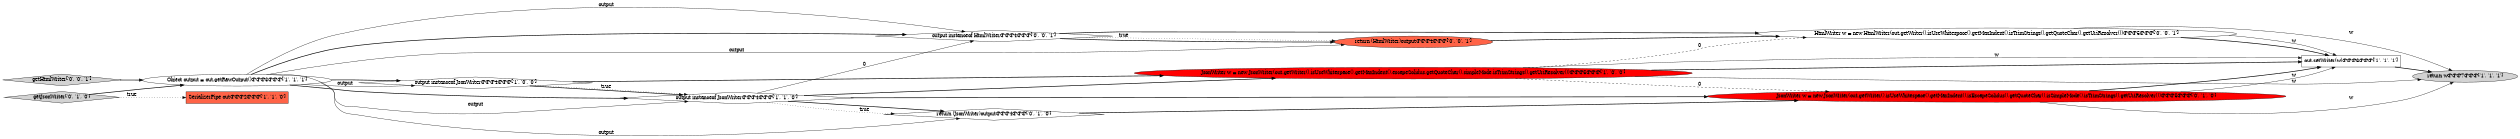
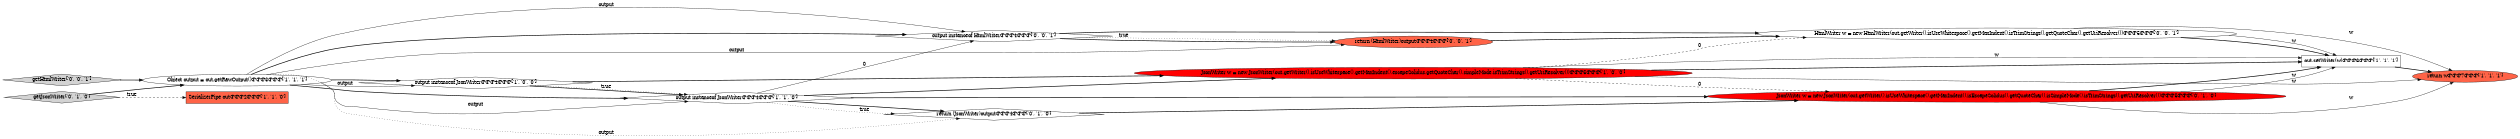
  digraph {
    rankdir=LR
    node [fillcolor=white shape=ellipse style=filled]
    edge [style=bold]
    n1 [label="out.setWriter(w)@@@6@@@['1', '1', '1']" shape=box]
-   n2 [fillcolor=lightgray label="return w@@@7@@@['1', '1', '1']"]
+   n2 [fillcolor=tomato label="return w@@@7@@@['1', '1', '1']"]
    n3 [fillcolor=red label="JsonWriter w = new JsonWriter(out.getWriter(),isUseWhitespace(),getMaxIndent(),escapeSolidus,getQuoteChar(),simpleMode,isTrimStrings(),getUriResolver())@@@5@@@['1', '0', '0']"]
    n4 [label="HtmlWriter w = new HtmlWriter(out.getWriter(),isUseWhitespace(),getMaxIndent(),isTrimStrings(),getQuoteChar(),getUriResolver())@@@5@@@['0', '0', '1']"]
    n5 [fillcolor=red label="JsonWriter w = new JsonWriter(out.getWriter(),isUseWhitespace(),getMaxIndent(),isEscapeSolidus(),getQuoteChar(),isSimpleMode(),isTrimStrings(),getUriResolver())@@@5@@@['0', '1', '0']"]
    n6 [label="output instanceof JsonWriter@@@4@@@['1', '1', '0']" shape=diamond]
    n7 [label="return (JsonWriter)output@@@4@@@['0', '1', '0']" shape=diamond]
    n8 [label="output instanceof HtmlWriter@@@4@@@['0', '0', '1']" shape=diamond]
    n9 [fillcolor=tomato label="return (HtmlWriter)output@@@4@@@['0', '0', '1']"]
    n10 [label="Object output = out.getRawOutput()@@@3@@@['1', '1', '1']"]
    n11 [label="output instanceof JsonWriter@@@4@@@['1', '0', '0']" shape=diamond]
    n12 [fillcolor=tomato label="SerializerPipe out@@@2@@@['1', '1', '0']" shape=box]
    n13 [fillcolor=lightgray label="getHtmlWriter['0', '0', '1']" shape=diamond]
    n14 [fillcolor=lightgray label="getJsonWriter['0', '1', '0']" shape=diamond]
    n1 -> n2
    n3 -> n1
    n3 -> n1 [label=w style=solid]
    n3 -> n2 [label=w style=solid]
    n3 -> n4 [label=0 style=dashed]
    n3 -> n5 [label=0 style=dashed]
    n4 -> n1
    n4 -> n1 [label=w style=solid]
    n4 -> n2 [label=w style=solid]
    n5 -> n1
    n5 -> n1 [label=w style=solid]
    n5 -> n2 [label=w style=solid]
    n6 -> n3
    n6 -> n5
    n6 -> n7
    n6 -> n7 [label=true style=dotted]
    n6 -> n8 [label=0 style=solid]
    n7 -> n5
    n8 -> n4
    n8 -> n9
    n8 -> n9 [label=true style=dotted]
    n9 -> n4
    n10 -> n6 [label=output style=solid]
    n10 -> n6
-   n10 -> n7 [label=output style=solid]
+   n10 -> n7 [label=output style=dotted]
    n10 -> n8 [label=output style=solid]
    n10 -> n8
    n10 -> n9 [label=output style=solid]
    n10 -> n11
    n10 -> n11 [label=output style=solid]
    n11 -> n3
    n11 -> n6 [label=true style=dotted]
    n11 -> n6
    n13 -> n10
    n14 -> n10
-   n14 -> n12 [label=true style=dotted]
+   n14 -> n12 [label=true style=dashed]
  }
